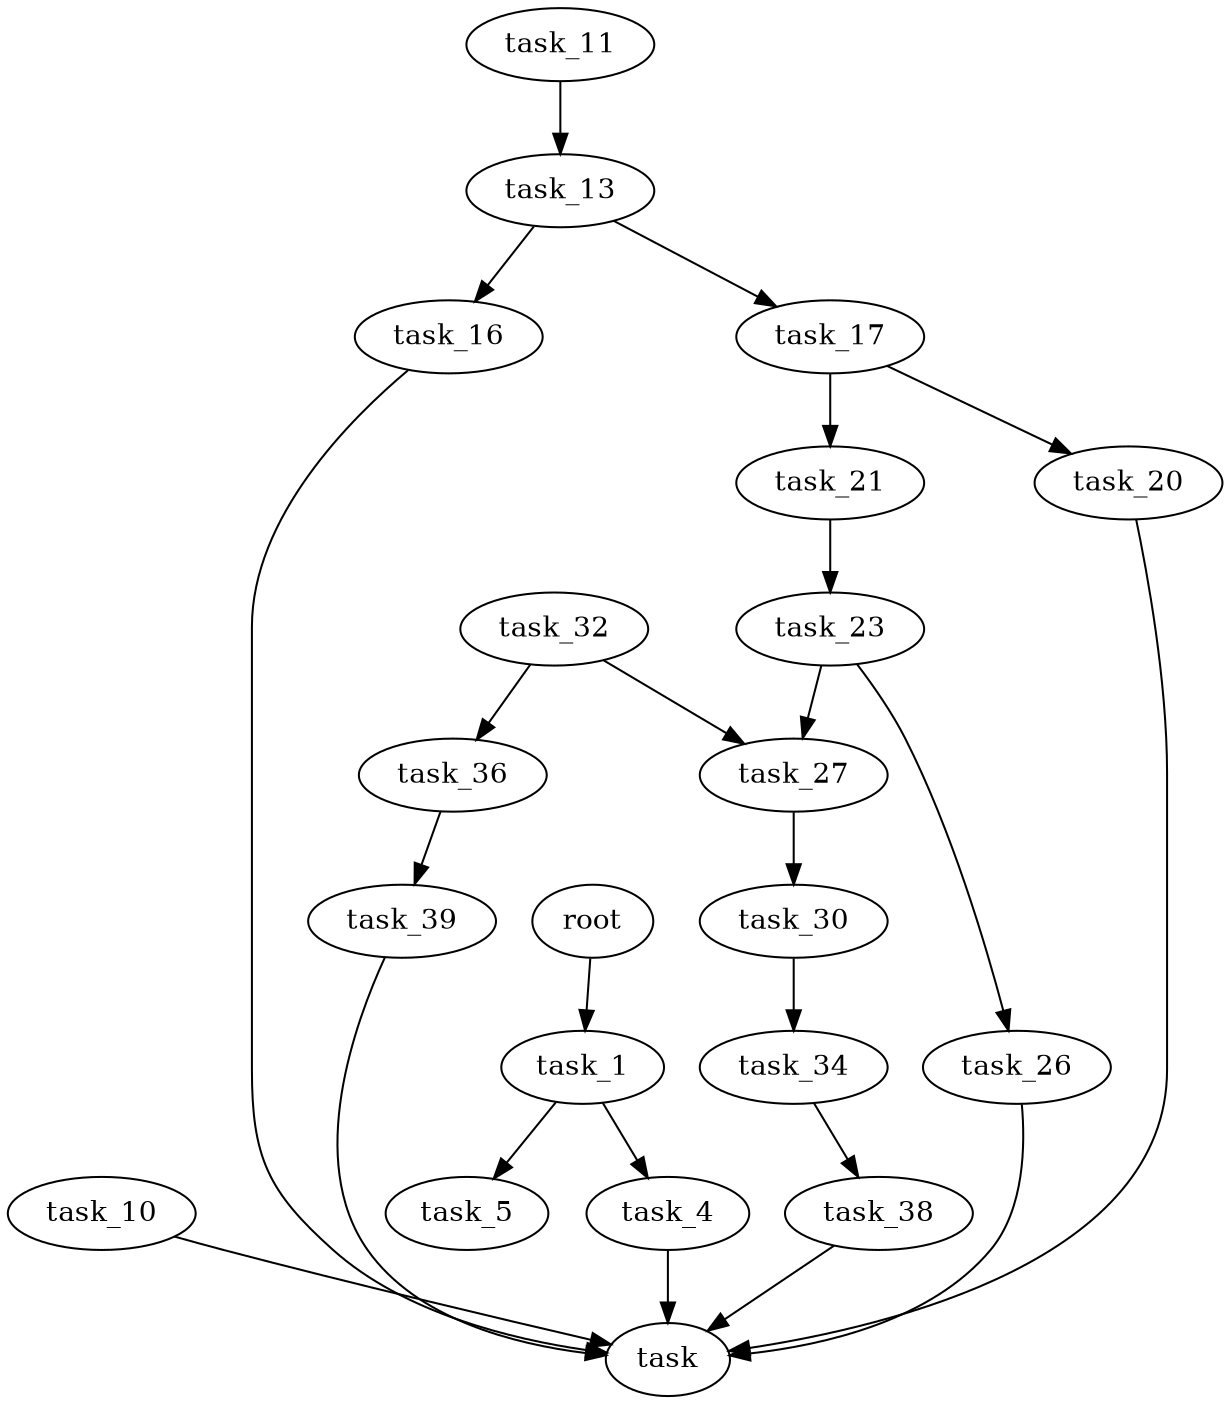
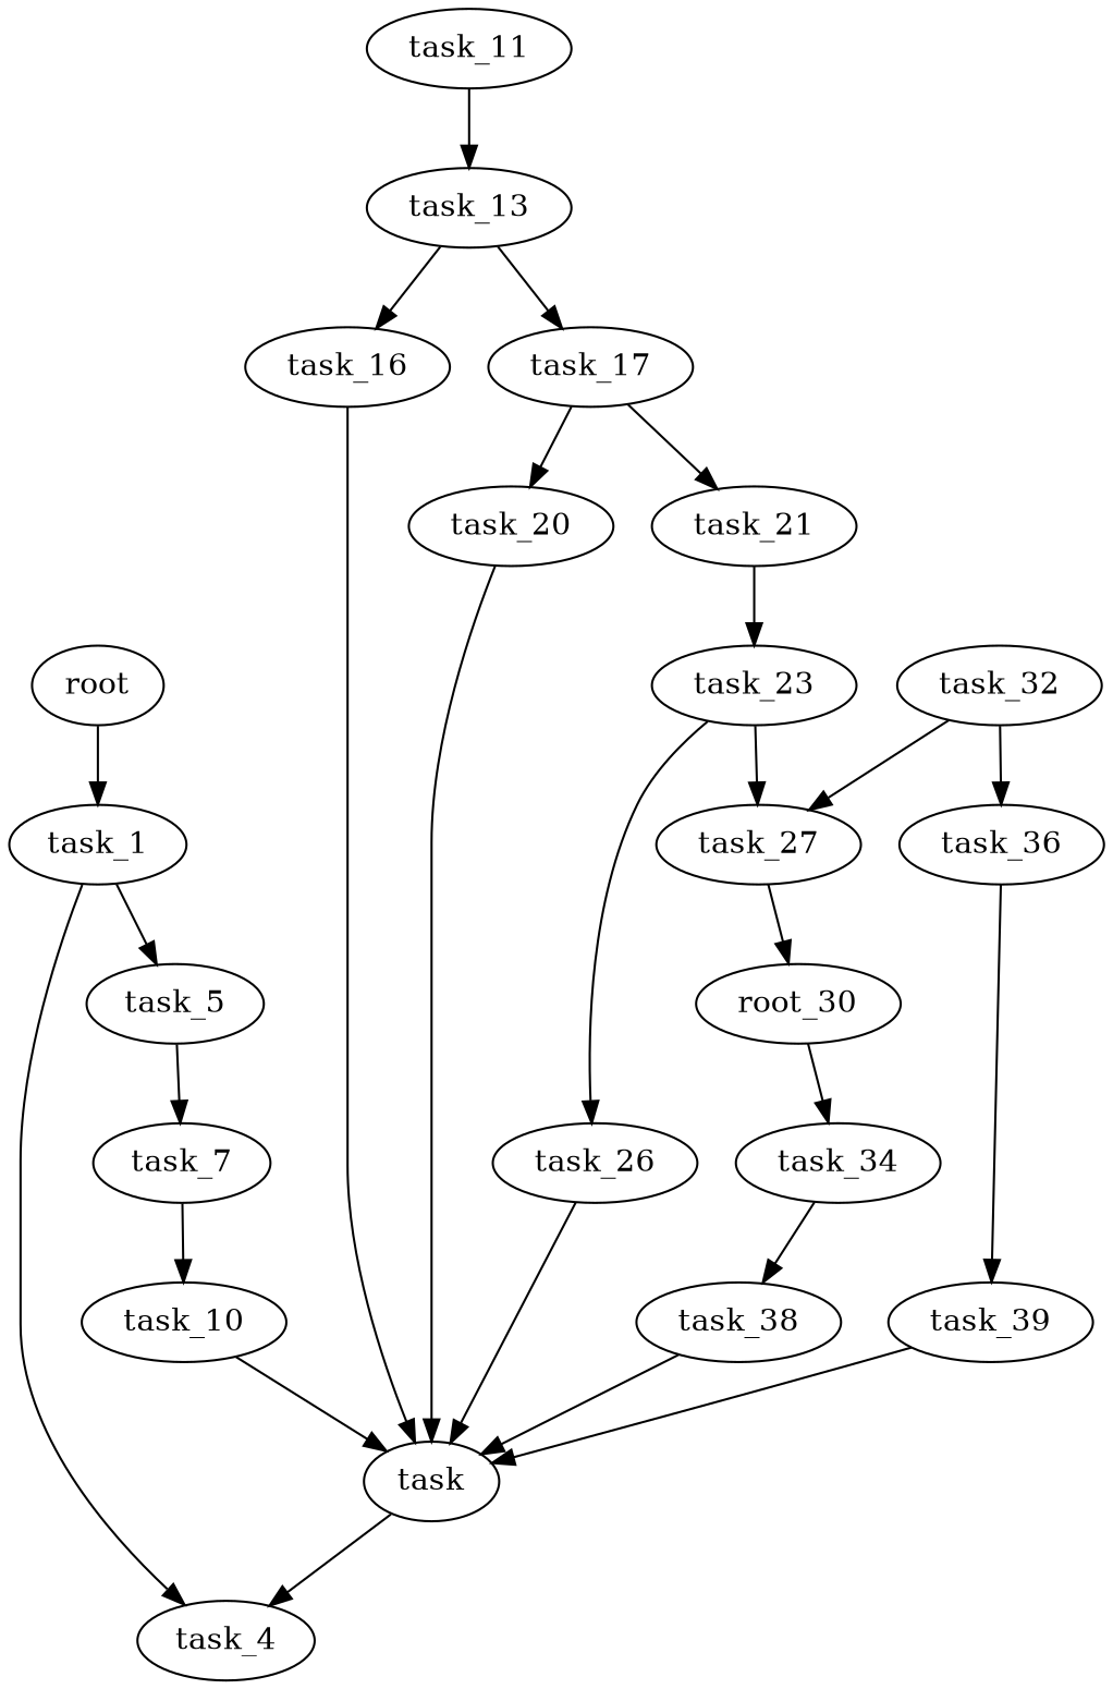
  digraph {
    root
    task_1
    task_4
    task_5
    n5 [label=task]
+   task_7
    task_10
    task_11
    task_13
    task_16
    task_17
    task_20
    task_21
    task_23
    task_26
    task_27
-   task_30
+   task_30 [label=root_30]
    task_34
    task_32
    task_36
    task_38
    task_39
    root -> task_1
    task_1 -> task_4
    task_1 -> task_5
-   task_4 -> n5
+   n5 -> task_4
+   task_5 -> task_7
+   task_7 -> task_10
    task_10 -> n5
    task_11 -> task_13
    task_13 -> task_16
    task_13 -> task_17
    task_16 -> n5
    task_17 -> task_20
    task_17 -> task_21
    task_20 -> n5
    task_21 -> task_23
    task_23 -> task_26
    task_23 -> task_27
    task_26 -> n5
    task_27 -> task_30
    task_30 -> task_34
    task_34 -> task_38
    task_32 -> task_27
    task_32 -> task_36
    task_36 -> task_39
    task_38 -> n5
    task_39 -> n5
  }
